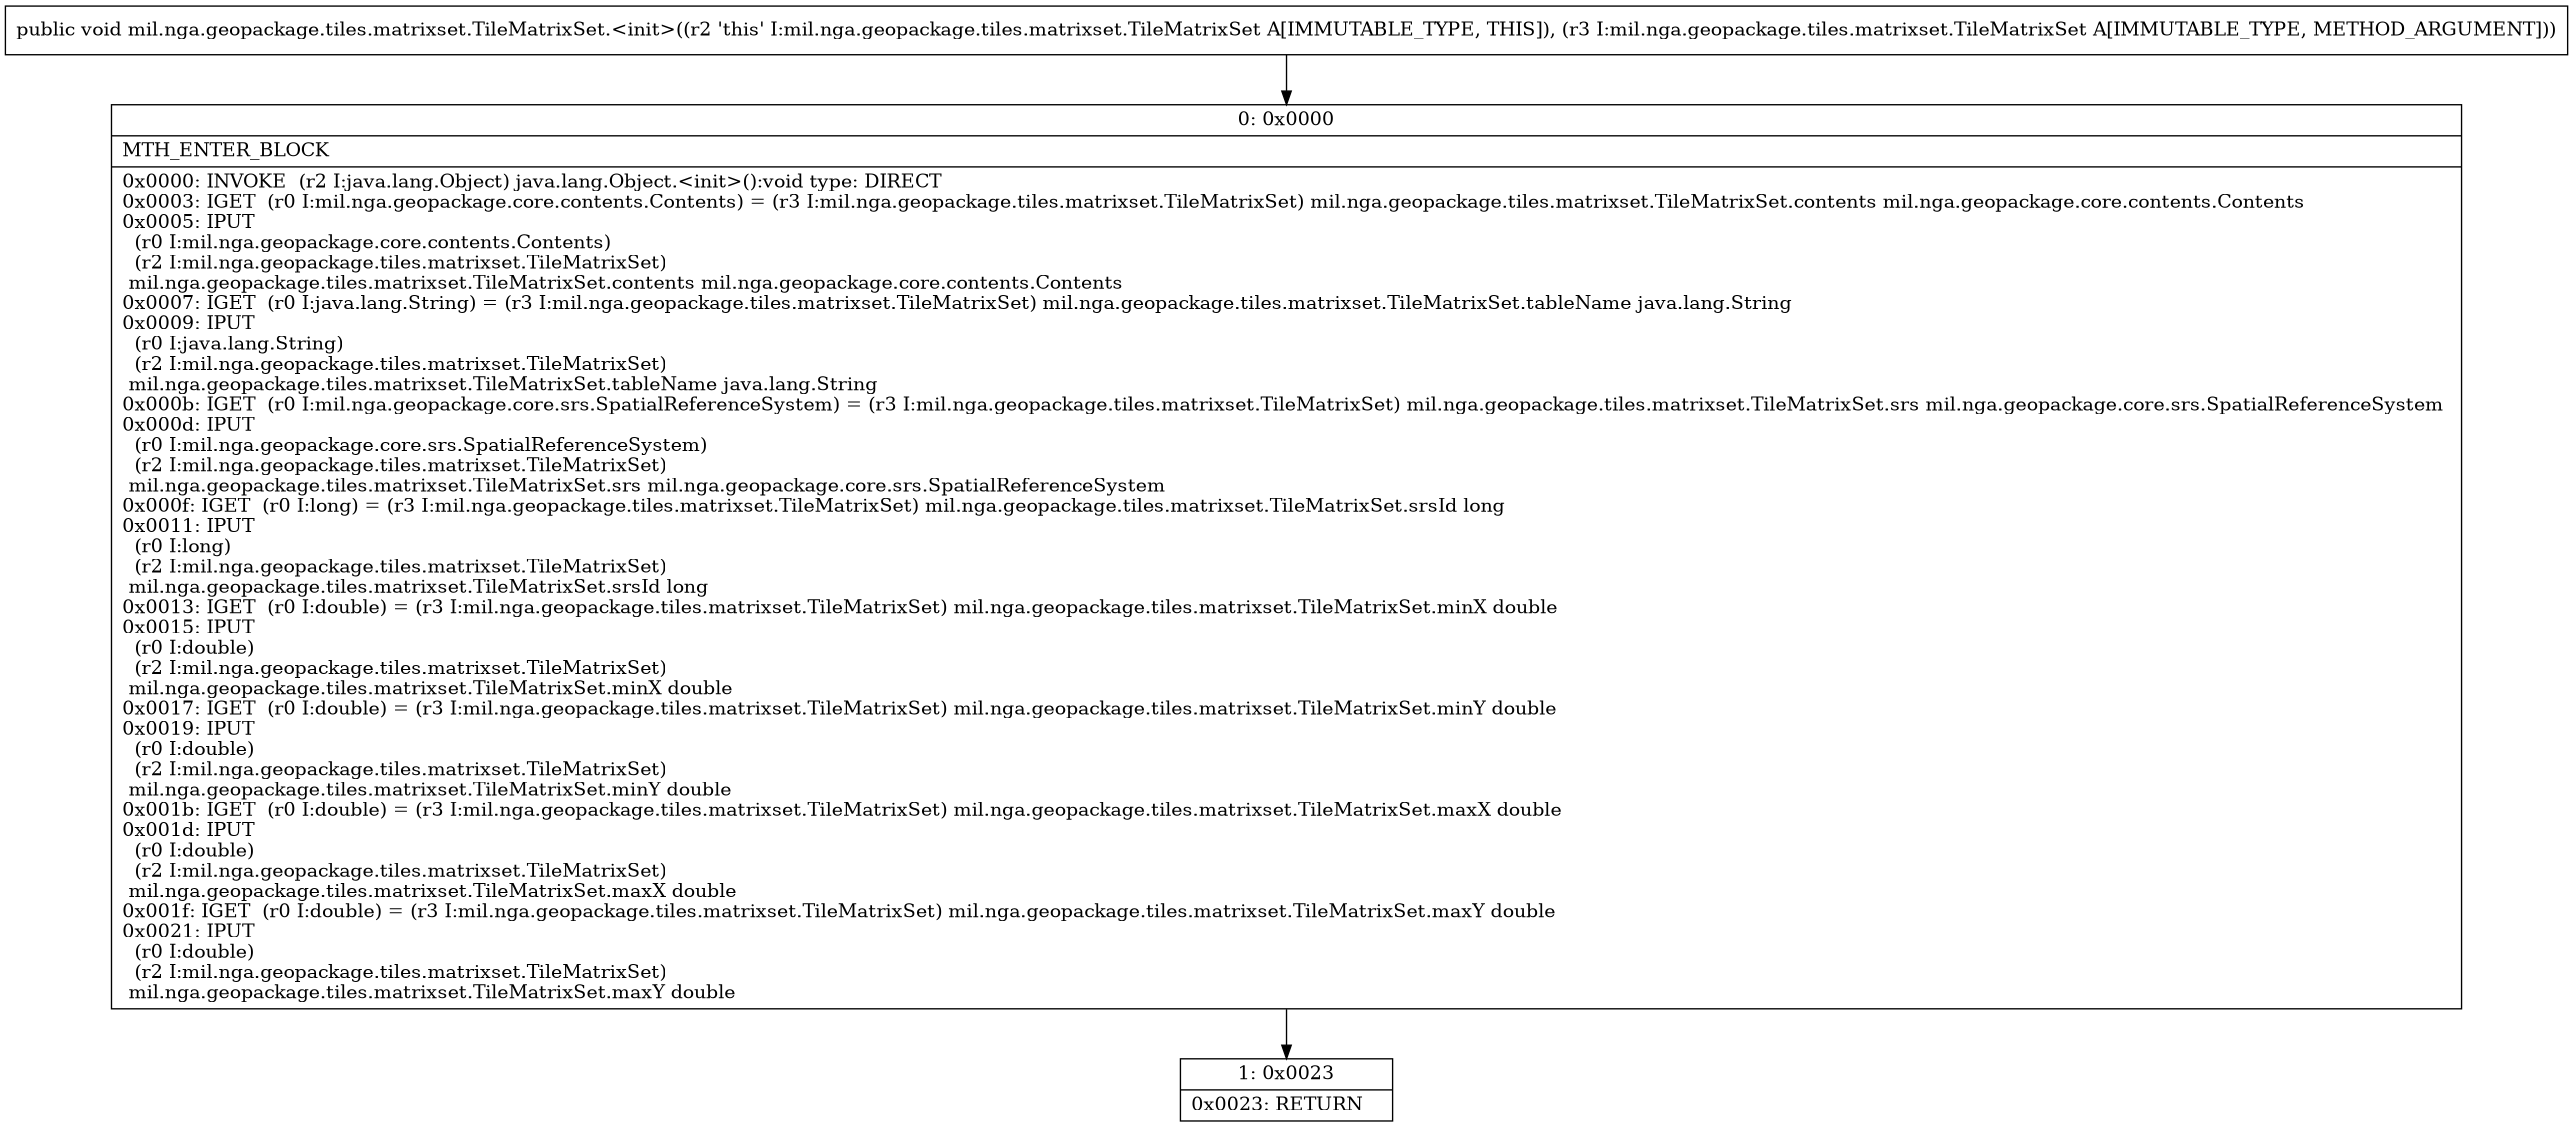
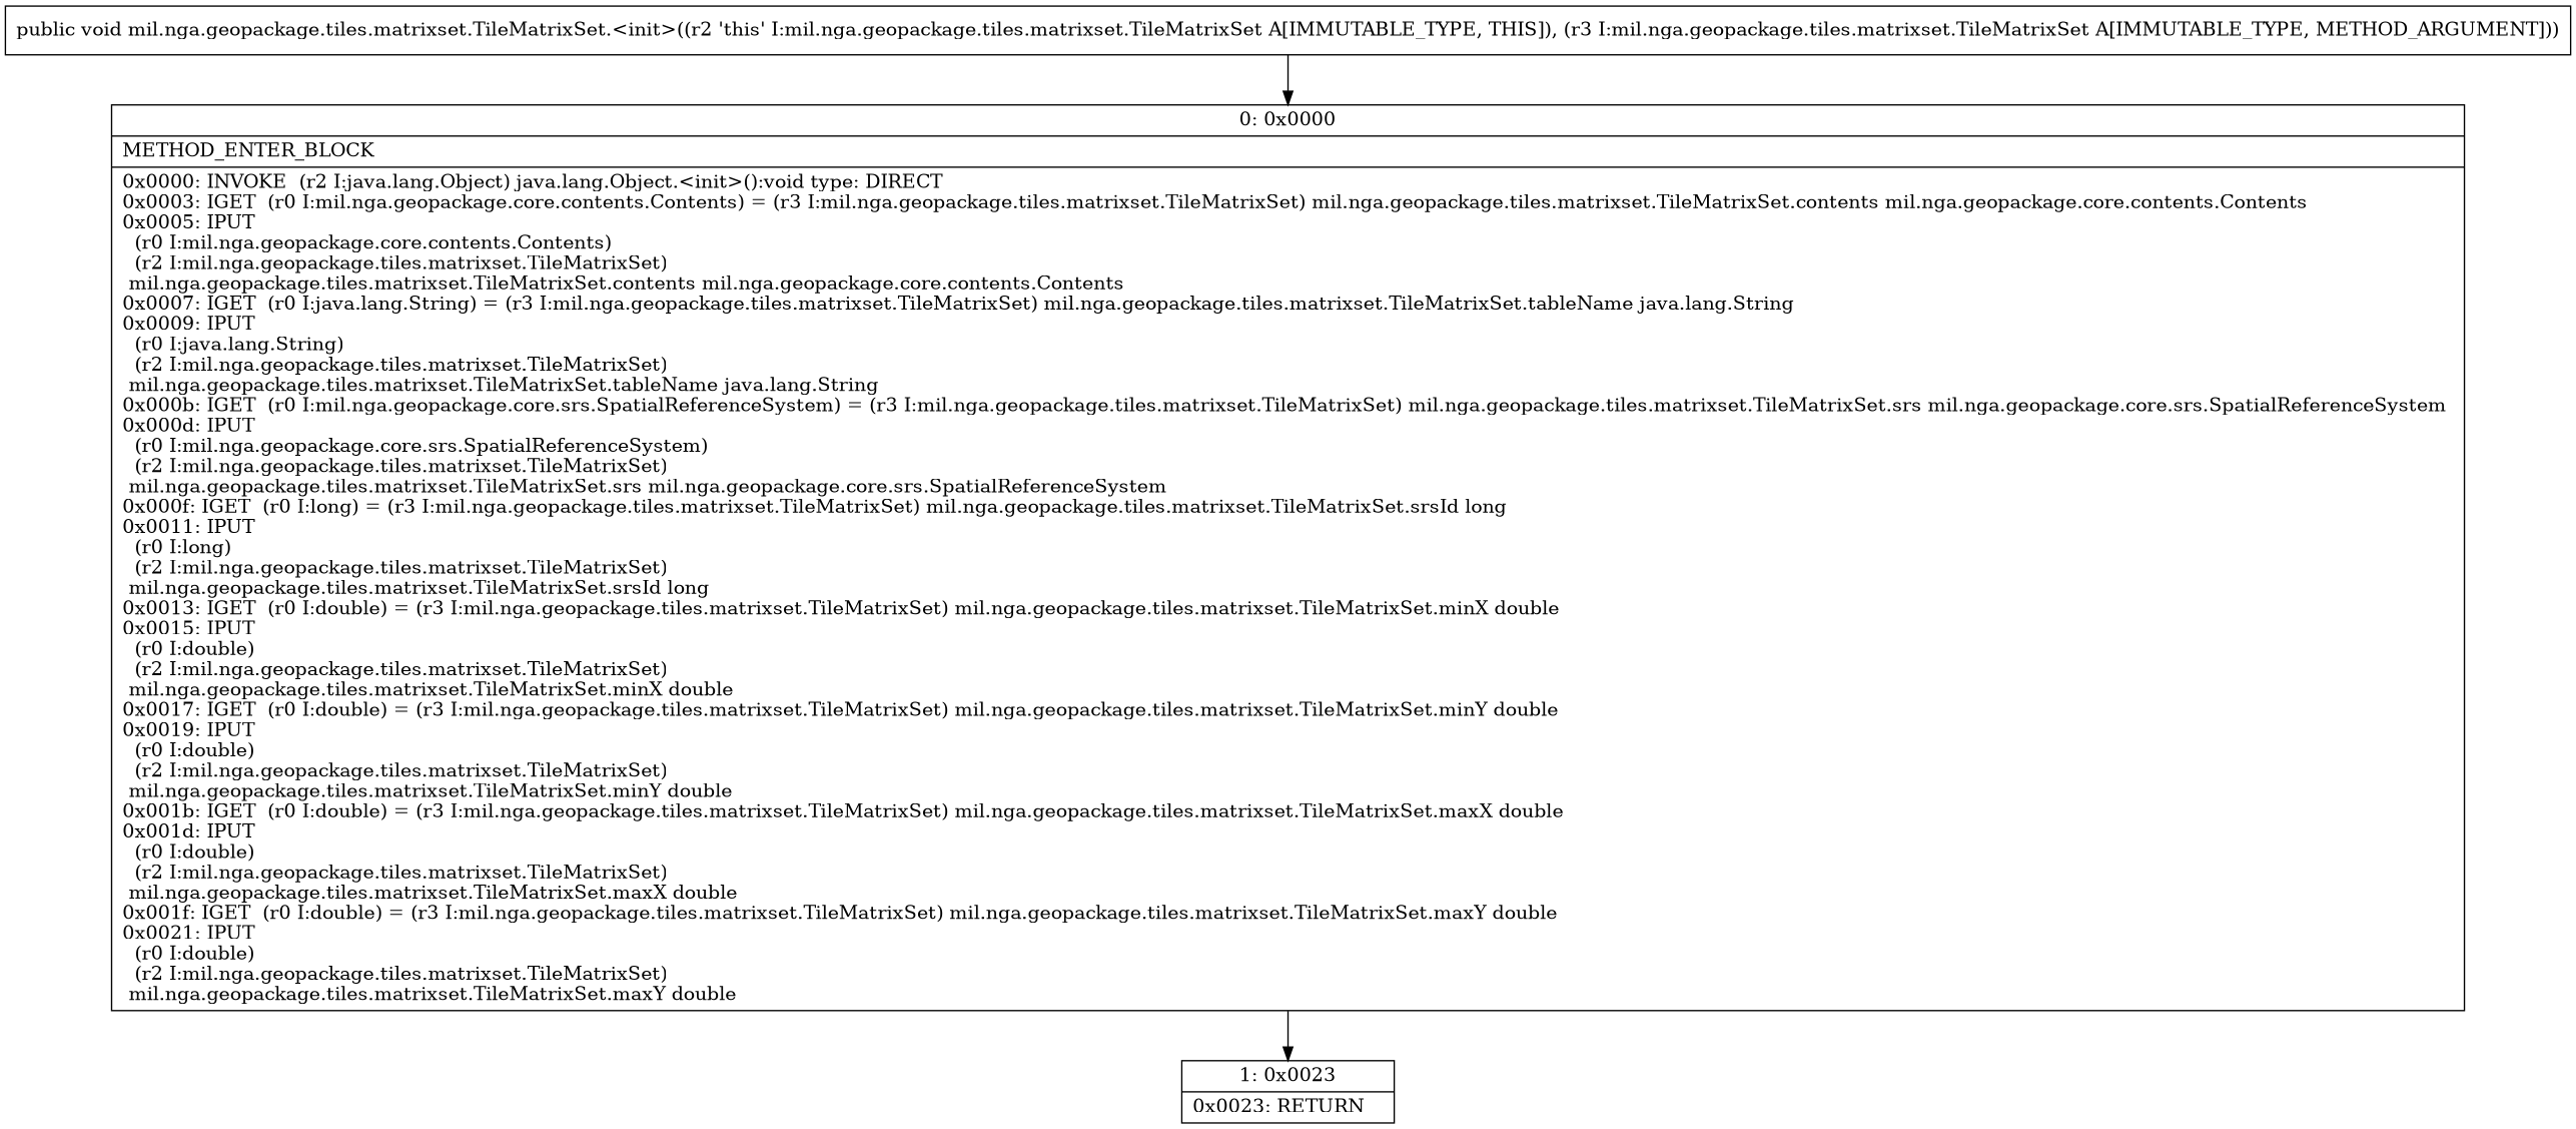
  digraph {
    node [shape=record]
-   n1 [label="{0\:\ 0x0000|MTH_ENTER_BLOCK\l|0x0000: INVOKE  (r2 I:java.lang.Object) java.lang.Object.\<init\>():void type: DIRECT \l0x0003: IGET  (r0 I:mil.nga.geopackage.core.contents.Contents) = (r3 I:mil.nga.geopackage.tiles.matrixset.TileMatrixSet) mil.nga.geopackage.tiles.matrixset.TileMatrixSet.contents mil.nga.geopackage.core.contents.Contents \l0x0005: IPUT  \l  (r0 I:mil.nga.geopackage.core.contents.Contents)\l  (r2 I:mil.nga.geopackage.tiles.matrixset.TileMatrixSet)\l mil.nga.geopackage.tiles.matrixset.TileMatrixSet.contents mil.nga.geopackage.core.contents.Contents \l0x0007: IGET  (r0 I:java.lang.String) = (r3 I:mil.nga.geopackage.tiles.matrixset.TileMatrixSet) mil.nga.geopackage.tiles.matrixset.TileMatrixSet.tableName java.lang.String \l0x0009: IPUT  \l  (r0 I:java.lang.String)\l  (r2 I:mil.nga.geopackage.tiles.matrixset.TileMatrixSet)\l mil.nga.geopackage.tiles.matrixset.TileMatrixSet.tableName java.lang.String \l0x000b: IGET  (r0 I:mil.nga.geopackage.core.srs.SpatialReferenceSystem) = (r3 I:mil.nga.geopackage.tiles.matrixset.TileMatrixSet) mil.nga.geopackage.tiles.matrixset.TileMatrixSet.srs mil.nga.geopackage.core.srs.SpatialReferenceSystem \l0x000d: IPUT  \l  (r0 I:mil.nga.geopackage.core.srs.SpatialReferenceSystem)\l  (r2 I:mil.nga.geopackage.tiles.matrixset.TileMatrixSet)\l mil.nga.geopackage.tiles.matrixset.TileMatrixSet.srs mil.nga.geopackage.core.srs.SpatialReferenceSystem \l0x000f: IGET  (r0 I:long) = (r3 I:mil.nga.geopackage.tiles.matrixset.TileMatrixSet) mil.nga.geopackage.tiles.matrixset.TileMatrixSet.srsId long \l0x0011: IPUT  \l  (r0 I:long)\l  (r2 I:mil.nga.geopackage.tiles.matrixset.TileMatrixSet)\l mil.nga.geopackage.tiles.matrixset.TileMatrixSet.srsId long \l0x0013: IGET  (r0 I:double) = (r3 I:mil.nga.geopackage.tiles.matrixset.TileMatrixSet) mil.nga.geopackage.tiles.matrixset.TileMatrixSet.minX double \l0x0015: IPUT  \l  (r0 I:double)\l  (r2 I:mil.nga.geopackage.tiles.matrixset.TileMatrixSet)\l mil.nga.geopackage.tiles.matrixset.TileMatrixSet.minX double \l0x0017: IGET  (r0 I:double) = (r3 I:mil.nga.geopackage.tiles.matrixset.TileMatrixSet) mil.nga.geopackage.tiles.matrixset.TileMatrixSet.minY double \l0x0019: IPUT  \l  (r0 I:double)\l  (r2 I:mil.nga.geopackage.tiles.matrixset.TileMatrixSet)\l mil.nga.geopackage.tiles.matrixset.TileMatrixSet.minY double \l0x001b: IGET  (r0 I:double) = (r3 I:mil.nga.geopackage.tiles.matrixset.TileMatrixSet) mil.nga.geopackage.tiles.matrixset.TileMatrixSet.maxX double \l0x001d: IPUT  \l  (r0 I:double)\l  (r2 I:mil.nga.geopackage.tiles.matrixset.TileMatrixSet)\l mil.nga.geopackage.tiles.matrixset.TileMatrixSet.maxX double \l0x001f: IGET  (r0 I:double) = (r3 I:mil.nga.geopackage.tiles.matrixset.TileMatrixSet) mil.nga.geopackage.tiles.matrixset.TileMatrixSet.maxY double \l0x0021: IPUT  \l  (r0 I:double)\l  (r2 I:mil.nga.geopackage.tiles.matrixset.TileMatrixSet)\l mil.nga.geopackage.tiles.matrixset.TileMatrixSet.maxY double \l}"]
+   n1 [label="{0\:\ 0x0000|METHOD_ENTER_BLOCK\l|0x0000: INVOKE  (r2 I:java.lang.Object) java.lang.Object.\<init\>():void type: DIRECT \l0x0003: IGET  (r0 I:mil.nga.geopackage.core.contents.Contents) = (r3 I:mil.nga.geopackage.tiles.matrixset.TileMatrixSet) mil.nga.geopackage.tiles.matrixset.TileMatrixSet.contents mil.nga.geopackage.core.contents.Contents \l0x0005: IPUT  \l  (r0 I:mil.nga.geopackage.core.contents.Contents)\l  (r2 I:mil.nga.geopackage.tiles.matrixset.TileMatrixSet)\l mil.nga.geopackage.tiles.matrixset.TileMatrixSet.contents mil.nga.geopackage.core.contents.Contents \l0x0007: IGET  (r0 I:java.lang.String) = (r3 I:mil.nga.geopackage.tiles.matrixset.TileMatrixSet) mil.nga.geopackage.tiles.matrixset.TileMatrixSet.tableName java.lang.String \l0x0009: IPUT  \l  (r0 I:java.lang.String)\l  (r2 I:mil.nga.geopackage.tiles.matrixset.TileMatrixSet)\l mil.nga.geopackage.tiles.matrixset.TileMatrixSet.tableName java.lang.String \l0x000b: IGET  (r0 I:mil.nga.geopackage.core.srs.SpatialReferenceSystem) = (r3 I:mil.nga.geopackage.tiles.matrixset.TileMatrixSet) mil.nga.geopackage.tiles.matrixset.TileMatrixSet.srs mil.nga.geopackage.core.srs.SpatialReferenceSystem \l0x000d: IPUT  \l  (r0 I:mil.nga.geopackage.core.srs.SpatialReferenceSystem)\l  (r2 I:mil.nga.geopackage.tiles.matrixset.TileMatrixSet)\l mil.nga.geopackage.tiles.matrixset.TileMatrixSet.srs mil.nga.geopackage.core.srs.SpatialReferenceSystem \l0x000f: IGET  (r0 I:long) = (r3 I:mil.nga.geopackage.tiles.matrixset.TileMatrixSet) mil.nga.geopackage.tiles.matrixset.TileMatrixSet.srsId long \l0x0011: IPUT  \l  (r0 I:long)\l  (r2 I:mil.nga.geopackage.tiles.matrixset.TileMatrixSet)\l mil.nga.geopackage.tiles.matrixset.TileMatrixSet.srsId long \l0x0013: IGET  (r0 I:double) = (r3 I:mil.nga.geopackage.tiles.matrixset.TileMatrixSet) mil.nga.geopackage.tiles.matrixset.TileMatrixSet.minX double \l0x0015: IPUT  \l  (r0 I:double)\l  (r2 I:mil.nga.geopackage.tiles.matrixset.TileMatrixSet)\l mil.nga.geopackage.tiles.matrixset.TileMatrixSet.minX double \l0x0017: IGET  (r0 I:double) = (r3 I:mil.nga.geopackage.tiles.matrixset.TileMatrixSet) mil.nga.geopackage.tiles.matrixset.TileMatrixSet.minY double \l0x0019: IPUT  \l  (r0 I:double)\l  (r2 I:mil.nga.geopackage.tiles.matrixset.TileMatrixSet)\l mil.nga.geopackage.tiles.matrixset.TileMatrixSet.minY double \l0x001b: IGET  (r0 I:double) = (r3 I:mil.nga.geopackage.tiles.matrixset.TileMatrixSet) mil.nga.geopackage.tiles.matrixset.TileMatrixSet.maxX double \l0x001d: IPUT  \l  (r0 I:double)\l  (r2 I:mil.nga.geopackage.tiles.matrixset.TileMatrixSet)\l mil.nga.geopackage.tiles.matrixset.TileMatrixSet.maxX double \l0x001f: IGET  (r0 I:double) = (r3 I:mil.nga.geopackage.tiles.matrixset.TileMatrixSet) mil.nga.geopackage.tiles.matrixset.TileMatrixSet.maxY double \l0x0021: IPUT  \l  (r0 I:double)\l  (r2 I:mil.nga.geopackage.tiles.matrixset.TileMatrixSet)\l mil.nga.geopackage.tiles.matrixset.TileMatrixSet.maxY double \l}"]
    n2 [label="{1\:\ 0x0023|0x0023: RETURN   \l}"]
    n3 [label="{public void mil.nga.geopackage.tiles.matrixset.TileMatrixSet.\<init\>((r2 'this' I:mil.nga.geopackage.tiles.matrixset.TileMatrixSet A[IMMUTABLE_TYPE, THIS]), (r3 I:mil.nga.geopackage.tiles.matrixset.TileMatrixSet A[IMMUTABLE_TYPE, METHOD_ARGUMENT])) }"]
    n1 -> n2
    n3 -> n1
  }
